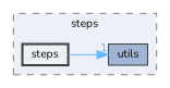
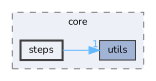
  digraph {
    compound=true
    rankdir=LR
    fontname=Nunito
    node [color=grey25 fontname=Nunito fontsize=10 shape=box]
    n1 [fillcolor="#a2b4d6" height=0.2 label=utils style=filled width=0.4]
    n2 [fillcolor="#edf0f7" height=0.2 label=steps style="filled,bold" width=0.4]
    subgraph cluster_1 {
      bgcolor="#edf0f7"
      fontsize=10
-     label=steps
+     label=core
      pencolor=grey50
      style="filled,dashed"
      n1
      n2
    }
    n2 -> n1 [color=steelblue1 fontcolor=steelblue1 fontname=Nunito fontsize=10 headlabel=1 labeldistance=1.5 labelfontname=Helvetica labelfontsize=10]
  }
